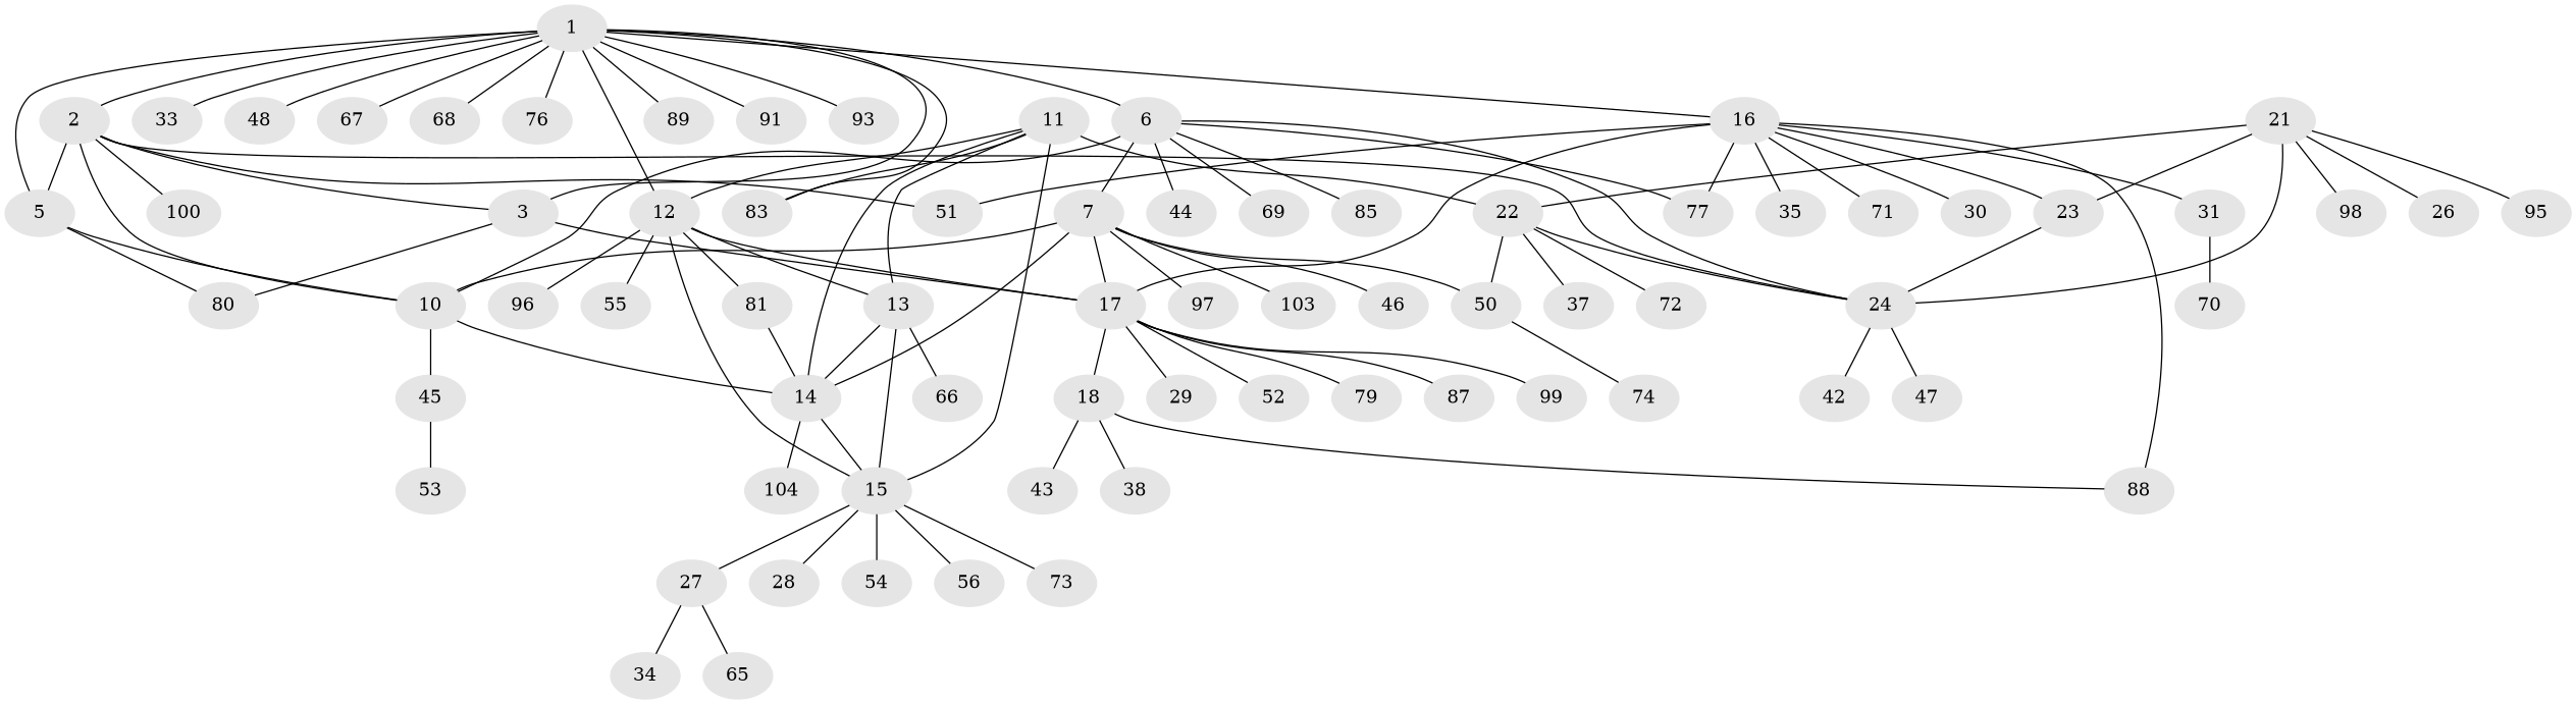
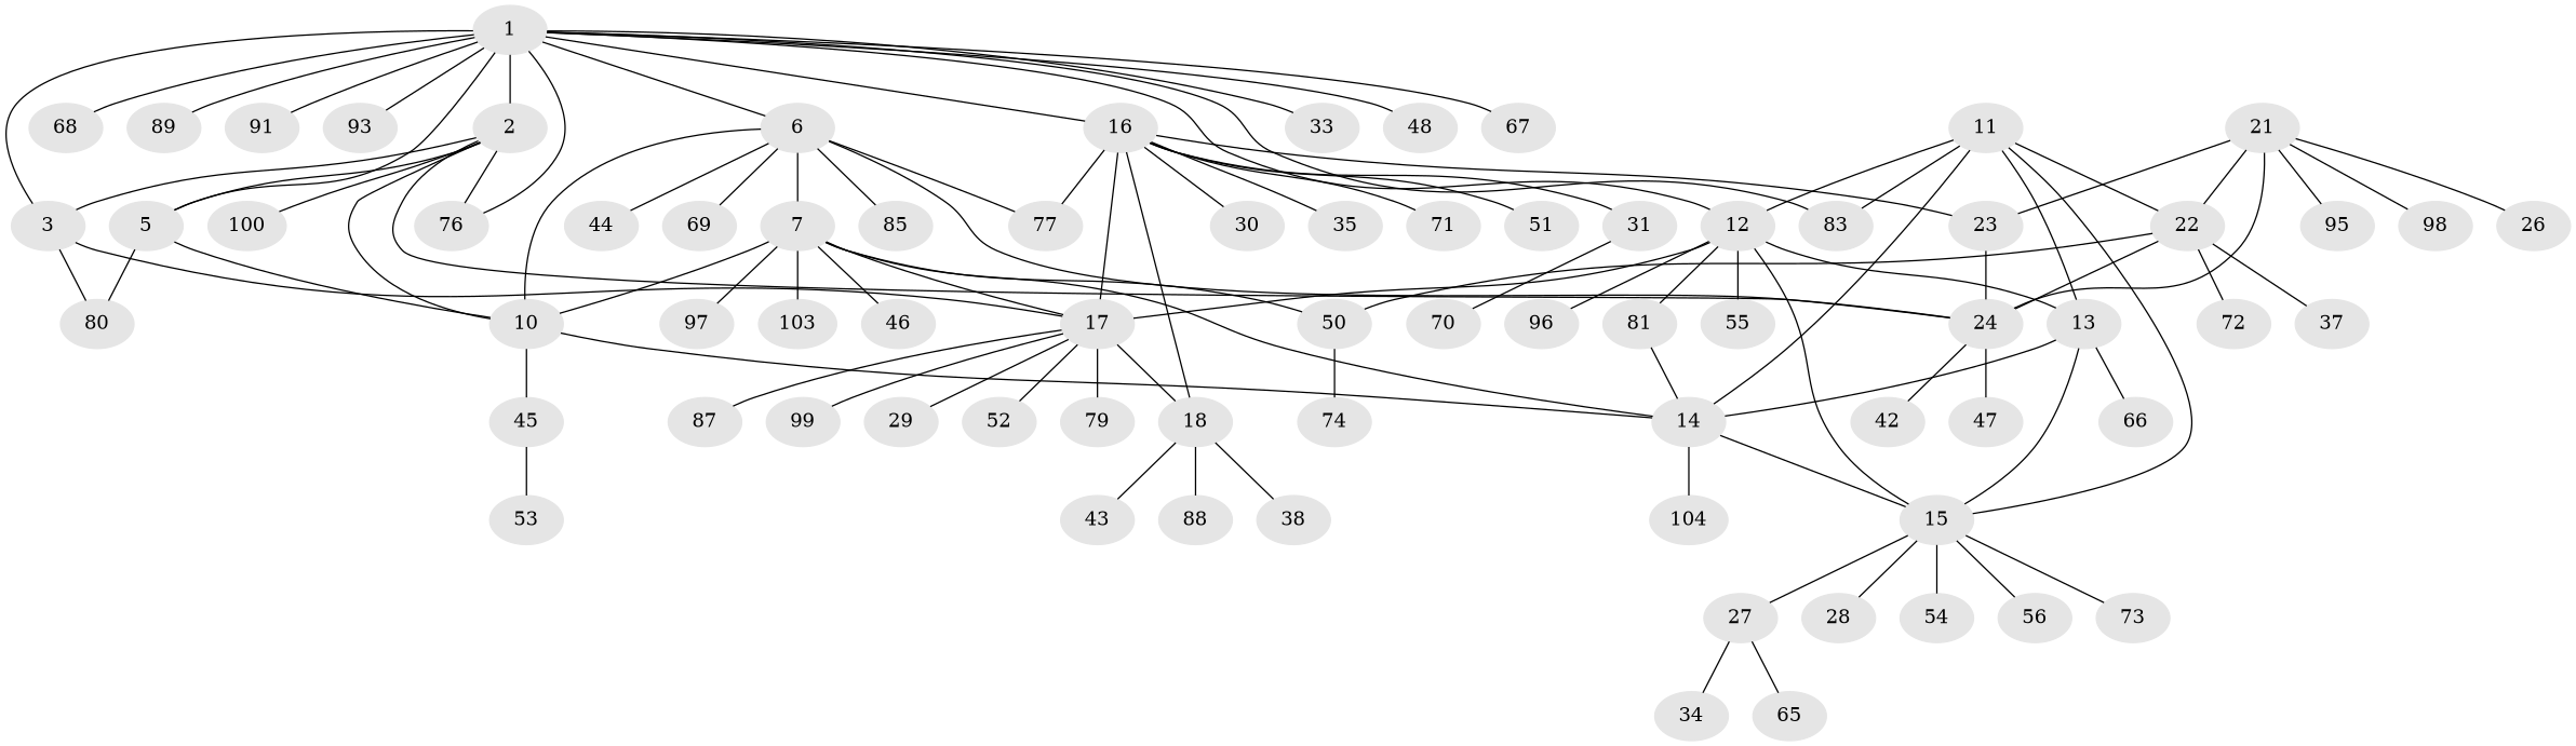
  graph {
    node [color=gray90 style=filled]
    1 [super="+4"]
    2 [super="+61"]
    3 [super="+60"]
    5 [super="+32"]
    6 [super="+9"]
    12 [super="+40"]
    16 [super="+19"]
    33 [super="+101"]
    48
    67
    68
    76
    83
    89
    91
    93
    10 [super="+84"]
    24 [super="+25"]
    51 [super="+64"]
    100
    17 [super="+20"]
    80
    7 [super="+8"]
    44
    69 [super="+82"]
    77
    85 [super="+90"]
    13 [super="+58"]
    15 [super="+36"]
    55
    81
    96
    18 [super="+102"]
    23
    30 [super="+49"]
    31 [super="+62"]
    35
    71
    14 [super="+86"]
    45 [super="+59"]
    42
    47
    29
    52
    79
    87
    99
    46 [super="+78"]
    50 [super="+75"]
    97
    103
    104
    74
    53 [super="+57"]
    11 [super="+94"]
    22 [super="+39"]
    66
    27 [super="+63"]
    28
    54
    56
    73
    37
    72
    34
    65
    38
    43
    88
    70
    21 [super="+41"]
    26
    95
    98
    1 -- 2 [weight=2]
    1 -- 3 [weight=2]
    1 -- 5 [weight=2]
    1 -- 6
    1 -- 12
    1 -- 16
    1 -- 33
    1 -- 48
    1 -- 67
    1 -- 68
    1 -- 76
    1 -- 83
    1 -- 89
    1 -- 91
    1 -- 93
    2 -- 3
    2 -- 5
    2 -- 10
    2 -- 24
-   2 -- 51
+   2 -- 76
    2 -- 100
    3 -- 17
    3 -- 80
    5 -- 10
    5 -- 80
    6 -- 10 [weight=2]
    6 -- 24
    6 -- 7 [weight=4]
    6 -- 44
    6 -- 69
    6 -- 77
    6 -- 85
    12 -- 17
    12 -- 13
    12 -- 15
    12 -- 55
    12 -- 81
    12 -- 96
    16 -- 51
    16 -- 17 [weight=4]
    16 -- 77
-   16 -- 88 [weight=2]
+   16 -- 18 [weight=2]
    16 -- 23
    16 -- 30
    16 -- 31
    16 -- 35
    16 -- 71
    10 -- 14
    10 -- 45
    24 -- 42
    24 -- 47
    17 -- 18 [weight=2]
    17 -- 29
    17 -- 52
    17 -- 79
    17 -- 87
    17 -- 99
    7 -- 10 [weight=2]
    7 -- 17
    7 -- 14
    7 -- 46
    7 -- 50
    7 -- 97
    7 -- 103
    13 -- 15
    13 -- 14
    13 -- 66
    15 -- 27
    15 -- 28
    15 -- 54
    15 -- 56
    15 -- 73
    81 -- 14
    18 -- 38
    18 -- 43
    18 -- 88
    23 -- 24 [weight=2]
    31 -- 70
    14 -- 15
    14 -- 104
    45 -- 53
    50 -- 74
    11 -- 12
    11 -- 83
    11 -- 13
    11 -- 15
    11 -- 14
    11 -- 22
    22 -- 24 [weight=2]
    22 -- 50
    22 -- 37
    22 -- 72
    27 -- 34
    27 -- 65
    21 -- 24 [weight=2]
    21 -- 23
    21 -- 22
    21 -- 26
    21 -- 95
    21 -- 98
  }
